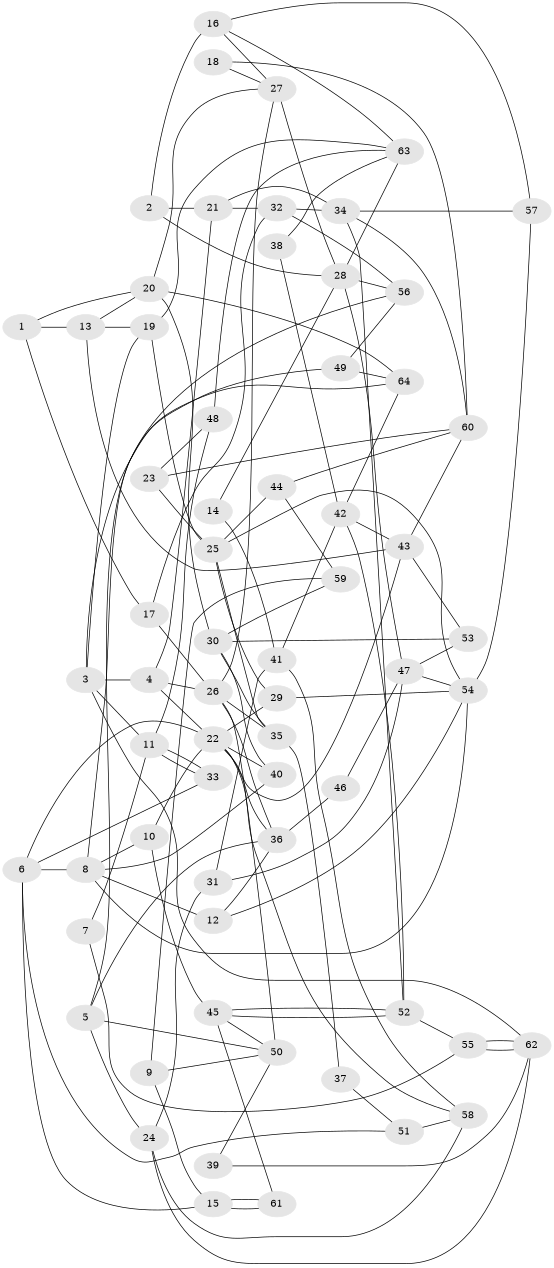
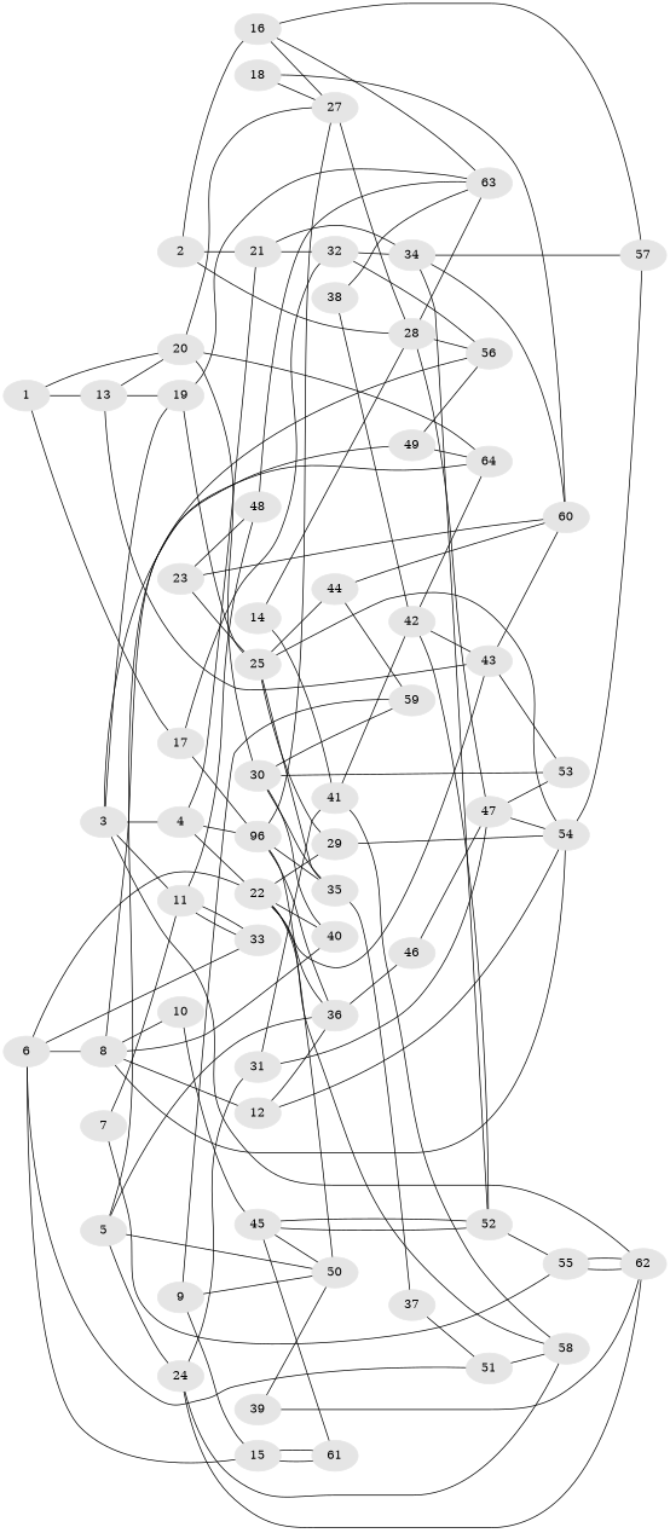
  graph {
    rankdir=LR
    node [color=gray90 style=filled]
    1
    13
    17
    20
    19
    43
-   26
+   26 [label=96]
    32
    64
    27
    30
    2
    16
    21
    28
    57
    63
    34
    56
    47
    3
    4
    11
    62
    22
    33
    48
    25
    36
    40
    29
    58
    50
    35
    5
    24
    31
    46
    6
    8
    15
    51
    10
    12
    49
    54
    61
    7
    55
    45
    9
    59
    52
    60
    53
    14
    41
    42
    18
    44
    23
    37
    38
    39
    1 -- 13
    1 -- 17
    1 -- 20
    13 -- 20
    13 -- 19
    13 -- 43
    17 -- 26
    17 -- 32
    20 -- 64
    20 -- 27
    20 -- 30
    19 -- 63
    19 -- 25
    43 -- 60
    43 -- 53
    26 -- 27
    26 -- 36
    26 -- 50
    26 -- 35
    32 -- 34
    32 -- 56
    27 -- 28
    30 -- 40
    30 -- 35
    30 -- 59
    30 -- 53
    2 -- 16
    2 -- 21
    2 -- 28
    16 -- 27
    16 -- 57
    16 -- 63
    21 -- 32
    21 -- 34
    28 -- 63
    28 -- 56
    28 -- 47
    34 -- 57
    34 -- 52
    34 -- 60
    47 -- 54
    47 -- 53
    3 -- 19
    3 -- 64
    3 -- 4
    3 -- 11
    3 -- 62
    4 -- 26
    4 -- 21
    4 -- 22
    11 -- 33
    11 -- 33
    11 -- 48
    22 -- 43
    22 -- 36
    22 -- 40
    22 -- 29
    22 -- 58
    48 -- 63
    25 -- 29
    25 -- 35
    25 -- 54
    25 -- 44
    36 -- 46
    29 -- 54
    35 -- 37
    5 -- 56
    5 -- 36
    5 -- 50
    5 -- 24
    24 -- 62
    24 -- 58
    24 -- 31
    31 -- 47
    31 -- 41
    46 -- 47
    6 -- 22
    6 -- 33
    6 -- 8
    6 -- 15
    6 -- 51
    8 -- 40
    8 -- 10
    8 -- 12
    8 -- 49
    8 -- 54
    15 -- 61
    15 -- 61
    51 -- 58
-   10 -- 22
    10 -- 45
    12 -- 36
    12 -- 54
    49 -- 64
    49 -- 56
    54 -- 57
    7 -- 11
    7 -- 55
    55 -- 62
    55 -- 62
    45 -- 50
    45 -- 61
    45 -- 52
    45 -- 52
    9 -- 50
    9 -- 15
    9 -- 59
    52 -- 55
    14 -- 28
    14 -- 41
    41 -- 58
    41 -- 42
    42 -- 43
    42 -- 64
    42 -- 52
    18 -- 27
    18 -- 60
    44 -- 59
    44 -- 60
    23 -- 48
    23 -- 25
    23 -- 60
    37 -- 51
    38 -- 63
    38 -- 42
    39 -- 62
    39 -- 50
  }
